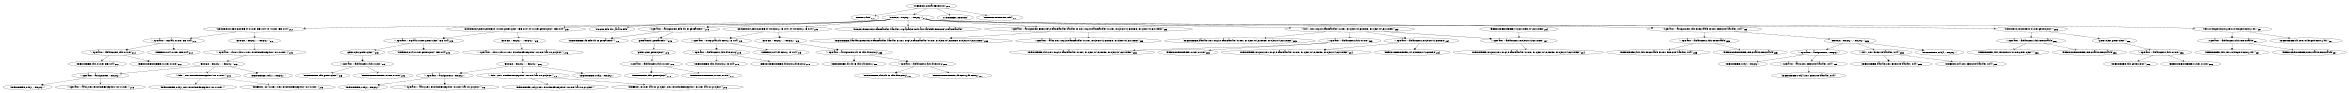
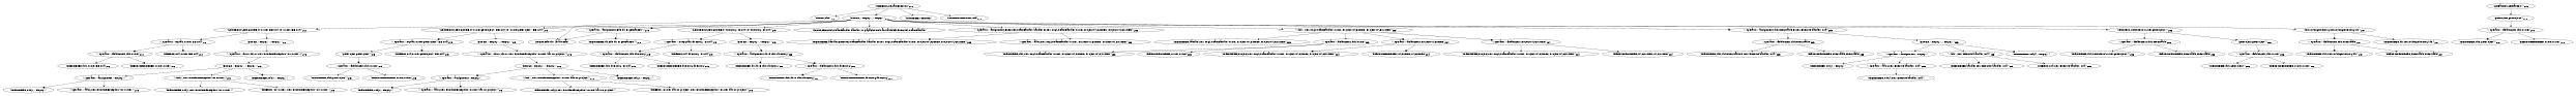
  digraph {
    edge [arrowhead=tee]
    n1 [label=<(METHOD,prepareExecutor)<SUB>270</SUB>>]
    n2 [label=<(PARAM,this)<SUB>270</SUB>>]
    n3 [label=<(BLOCK,&lt;empty&gt;,&lt;empty&gt;)<SUB>270</SUB>>]
    n4 [label=<(MODIFIER,VIRTUAL)>]
    n5 [label=<(METHOD_RETURN,void)<SUB>270</SUB>>]
    n6 [label=<(CONTROL_STRUCTURE,if (owner == null),if (owner == null))<SUB>272</SUB>>]
    n7 [label=<(CONTROL_STRUCTURE,if (owner.getProject() == null),if (owner.getProject() == null))<SUB>275</SUB>>]
    n8 [label=<(LOCAL,File dir: java.io.File)>]
    n9 [label=<(&lt;operator&gt;.assignment,File dir = getBaseDir())<SUB>278</SUB>>]
    n10 [label=<(CONTROL_STRUCTURE,if (directory != null),if (directory != null))<SUB>279</SUB>>]
    n11 [label=<(LOCAL,ExecuteStreamHandler handler: org.apache.tools.ant.taskdefs.ExecuteStreamHandler)>]
    n12 [label=<(&lt;operator&gt;.assignment,ExecuteStreamHandler handler = new LogStreamHandler(owner, Project.MSG_INFO, Project.MSG_WARN))<SUB>283</SUB>>]
    n13 [label=<(&lt;init&gt;,new LogStreamHandler(owner, Project.MSG_INFO, Project.MSG_WARN))<SUB>283</SUB>>]
    n14 [label=<(&lt;operator&gt;.assignment,this.executable = new Execute(handler, null))<SUB>285</SUB>>]
    n15 [label=<(setAntRun,setAntRun(owner.getProject()))<SUB>286</SUB>>]
    n16 [label=<(setWorkingDirectory,setWorkingDirectory(dir))<SUB>287</SUB>>]
    n17 [label=<(&lt;operator&gt;.equals,owner == null)<SUB>272</SUB>>]
    n18 [label=<(BLOCK,&lt;empty&gt;,&lt;empty&gt;)<SUB>272</SUB>>]
    n19 [label=<(&lt;operator&gt;.equals,owner.getProject() == null)<SUB>275</SUB>>]
    n20 [label=<(BLOCK,&lt;empty&gt;,&lt;empty&gt;)<SUB>275</SUB>>]
    n21 [label=<(IDENTIFIER,dir,File dir = getBaseDir())<SUB>278</SUB>>]
    n22 [label=<(getBaseDir,getBaseDir())<SUB>275</SUB>>]
    n23 [label=<(&lt;operator&gt;.notEquals,directory != null)<SUB>279</SUB>>]
    n24 [label=<(BLOCK,&lt;empty&gt;,&lt;empty&gt;)<SUB>279</SUB>>]
    n25 [label=<(IDENTIFIER,handler,ExecuteStreamHandler handler = new LogStreamHandler(owner, Project.MSG_INFO, Project.MSG_WARN))<SUB>283</SUB>>]
    n26 [label=<(&lt;operator&gt;.alloc,new LogStreamHandler(owner, Project.MSG_INFO, Project.MSG_WARN))<SUB>283</SUB>>]
    n27 [label=<(IDENTIFIER,handler,new LogStreamHandler(owner, Project.MSG_INFO, Project.MSG_WARN))<SUB>283</SUB>>]
    n28 [label=<(&lt;operator&gt;.fieldAccess,this.owner)<SUB>283</SUB>>]
    n29 [label=<(&lt;operator&gt;.fieldAccess,Project.MSG_INFO)<SUB>284</SUB>>]
    n30 [label=<(&lt;operator&gt;.fieldAccess,Project.MSG_WARN)<SUB>284</SUB>>]
    n31 [label=<(&lt;operator&gt;.fieldAccess,this.executable)<SUB>285</SUB>>]
    n32 [label=<(BLOCK,&lt;empty&gt;,&lt;empty&gt;)<SUB>285</SUB>>]
    n33 [label=<(&lt;operator&gt;.fieldAccess,this.executable)<SUB>286</SUB>>]
    n34 [label=<(getProject,getProject())<SUB>286</SUB>>]
    n35 [label=<(&lt;operator&gt;.fieldAccess,this.executable)<SUB>287</SUB>>]
    n36 [label=<(IDENTIFIER,dir,setWorkingDirectory(dir))<SUB>287</SUB>>]
    n37 [label=<(&lt;operator&gt;.fieldAccess,this.owner)<SUB>272</SUB>>]
    n38 [label=<(LITERAL,null,owner == null)<SUB>272</SUB>>]
    n39 [label=<(&lt;operator&gt;.throw,throw new RuntimeException(&quot;no owner&quot;);)<SUB>273</SUB>>]
    n40 [label=<(IDENTIFIER,this,owner == null)<SUB>272</SUB>>]
    n41 [label=<(FIELD_IDENTIFIER,owner,owner)<SUB>272</SUB>>]
    n42 [label=<(BLOCK,&lt;empty&gt;,&lt;empty&gt;)<SUB>273</SUB>>]
    n43 [label=<(&lt;operator&gt;.assignment,&lt;empty&gt;)>]
    n44 [label=<(&lt;init&gt;,new RuntimeException(&quot;no owner&quot;))<SUB>273</SUB>>]
    n45 [label=<(IDENTIFIER,$obj1,&lt;empty&gt;)>]
    n46 [label=<(IDENTIFIER,$obj1,&lt;empty&gt;)>]
    n47 [label=<(&lt;operator&gt;.alloc,new RuntimeException(&quot;no owner&quot;))<SUB>273</SUB>>]
    n48 [label=<(IDENTIFIER,$obj1,new RuntimeException(&quot;no owner&quot;))>]
    n49 [label=<(LITERAL,&quot;no owner&quot;,new RuntimeException(&quot;no owner&quot;))<SUB>273</SUB>>]
    n50 [label=<(getProject,getProject())<SUB>275</SUB>>]
    n51 [label=<(LITERAL,null,owner.getProject() == null)<SUB>275</SUB>>]
    n52 [label=<(&lt;operator&gt;.throw,throw new RuntimeException(&quot;Owner has no project&quot;);)<SUB>276</SUB>>]
    n53 [label=<(&lt;operator&gt;.fieldAccess,this.owner)<SUB>275</SUB>>]
    n54 [label=<(IDENTIFIER,this,getProject())<SUB>275</SUB>>]
    n55 [label=<(FIELD_IDENTIFIER,owner,owner)<SUB>275</SUB>>]
    n56 [label=<(BLOCK,&lt;empty&gt;,&lt;empty&gt;)<SUB>276</SUB>>]
    n57 [label=<(&lt;operator&gt;.assignment,&lt;empty&gt;)>]
    n58 [label=<(&lt;init&gt;,new RuntimeException(&quot;Owner has no project&quot;))<SUB>276</SUB>>]
    n59 [label=<(IDENTIFIER,$obj2,&lt;empty&gt;)>]
    n60 [label=<(IDENTIFIER,$obj2,&lt;empty&gt;)>]
    n61 [label=<(&lt;operator&gt;.alloc,new RuntimeException(&quot;Owner has no project&quot;))<SUB>276</SUB>>]
    n62 [label=<(IDENTIFIER,$obj2,new RuntimeException(&quot;Owner has no project&quot;))>]
    n63 [label=<(LITERAL,&quot;Owner has no project&quot;,new RuntimeException(&quot;Owner has no project&quot;))<SUB>276</SUB>>]
    n64 [label=<(getProject,getProject())<SUB>278</SUB>>]
    n65 [label=<(&lt;operator&gt;.fieldAccess,this.owner)<SUB>278</SUB>>]
    n66 [label=<(IDENTIFIER,this,getProject())<SUB>278</SUB>>]
    n67 [label=<(FIELD_IDENTIFIER,owner,owner)<SUB>278</SUB>>]
    n68 [label=<(&lt;operator&gt;.fieldAccess,this.directory)<SUB>279</SUB>>]
    n69 [label=<(LITERAL,null,directory != null)<SUB>279</SUB>>]
    n70 [label=<(&lt;operator&gt;.assignment,dir = this.directory)<SUB>283</SUB>>]
    n71 [label=<(IDENTIFIER,this,directory != null)<SUB>279</SUB>>]
    n72 [label=<(FIELD_IDENTIFIER,directory,directory)<SUB>279</SUB>>]
    n73 [label=<(IDENTIFIER,dir,dir = this.directory)<SUB>280</SUB>>]
    n74 [label=<(&lt;operator&gt;.fieldAccess,this.directory)<SUB>280</SUB>>]
    n75 [label=<(IDENTIFIER,this,dir = this.directory)<SUB>280</SUB>>]
    n76 [label=<(FIELD_IDENTIFIER,directory,directory)<SUB>280</SUB>>]
    n77 [label=<(IDENTIFIER,this,new LogStreamHandler(owner, Project.MSG_INFO, Project.MSG_WARN))<SUB>283</SUB>>]
    n78 [label=<(FIELD_IDENTIFIER,owner,owner)<SUB>283</SUB>>]
    n79 [label=<(IDENTIFIER,Project,new LogStreamHandler(owner, Project.MSG_INFO, Project.MSG_WARN))<SUB>284</SUB>>]
    n80 [label=<(FIELD_IDENTIFIER,MSG_INFO,MSG_INFO)<SUB>284</SUB>>]
    n81 [label=<(IDENTIFIER,Project,new LogStreamHandler(owner, Project.MSG_INFO, Project.MSG_WARN))<SUB>284</SUB>>]
    n82 [label=<(FIELD_IDENTIFIER,MSG_WARN,MSG_WARN)<SUB>284</SUB>>]
    n83 [label=<(IDENTIFIER,this,this.executable = new Execute(handler, null))<SUB>285</SUB>>]
    n84 [label=<(FIELD_IDENTIFIER,executable,executable)<SUB>285</SUB>>]
    n85 [label=<(&lt;operator&gt;.assignment,&lt;empty&gt;)>]
    n86 [label=<(&lt;init&gt;,new Execute(handler, null))<SUB>285</SUB>>]
    n87 [label=<(IDENTIFIER,$obj4,&lt;empty&gt;)>]
    n88 [label=<(IDENTIFIER,$obj4,&lt;empty&gt;)>]
    n89 [label=<(&lt;operator&gt;.alloc,new Execute(handler, null))<SUB>285</SUB>>]
    n90 [label=<(IDENTIFIER,handler,new Execute(handler, null))<SUB>285</SUB>>]
    n91 [label=<(LITERAL,null,new Execute(handler, null))<SUB>285</SUB>>]
    n92 [label=<(IDENTIFIER,$obj4,new Execute(handler, null))>]
    n93 [label=<(IDENTIFIER,this,setAntRun(owner.getProject()))<SUB>286</SUB>>]
    n94 [label=<(FIELD_IDENTIFIER,executable,executable)<SUB>286</SUB>>]
    n95 [label=<(&lt;operator&gt;.fieldAccess,this.owner)<SUB>286</SUB>>]
    n96 [label=<(IDENTIFIER,this,getProject())<SUB>286</SUB>>]
    n97 [label=<(FIELD_IDENTIFIER,owner,owner)<SUB>286</SUB>>]
    n98 [label=<(IDENTIFIER,this,setWorkingDirectory(dir))<SUB>287</SUB>>]
    n99 [label=<(FIELD_IDENTIFIER,executable,executable)<SUB>287</SUB>>]
    n1 -> n2
    n1 -> n3 [arrowhead=vee]
    n1 -> n4
    n1 -> n5
    n3 -> n6 [arrowhead=vee]
    n3 -> n7
    n3 -> n8
    n3 -> n9 [arrowhead=box]
    n3 -> n10
    n3 -> n11 [arrowhead=vee]
    n3 -> n12
    n3 -> n13 [arrowhead=vee]
    n3 -> n14 [arrowhead=box]
    n3 -> n15 [arrowhead=vee]
    n3 -> n16
    n6 -> n17 [arrowhead=vee]
    n6 -> n18 [arrowhead=vee]
    n7 -> n19 [arrowhead=box]
    n7 -> n20
    n9 -> n21 [arrowhead=box]
-   n9 -> n22 [arrowhead=box]
+   n9 -> n8 [arrowhead=box]
    n10 -> n23 [arrowhead=box]
    n10 -> n24 [arrowhead=box]
    n12 -> n25 [arrowhead=box]
    n12 -> n26
    n13 -> n27
    n13 -> n28
    n13 -> n29 [arrowhead=box]
    n13 -> n30 [arrowhead=box]
    n14 -> n31 [arrowhead=vee]
    n14 -> n32
    n15 -> n33 [arrowhead=vee]
    n15 -> n34 [arrowhead=vee]
    n16 -> n35 [arrowhead=box]
    n16 -> n36 [arrowhead=vee]
    n17 -> n37 [arrowhead=box]
    n17 -> n38 [arrowhead=box]
    n18 -> n39
    n19 -> n50
    n19 -> n51 [arrowhead=box]
    n20 -> n52 [arrowhead=vee]
    n22 -> n64 [arrowhead=vee]
    n23 -> n68 [arrowhead=box]
    n23 -> n69 [arrowhead=vee]
    n24 -> n70 [arrowhead=box]
    n28 -> n77 [arrowhead=vee]
    n28 -> n78 [arrowhead=vee]
    n29 -> n79 [arrowhead=box]
    n29 -> n80 [arrowhead=box]
    n30 -> n81
-   n82 -> n30 [arrowhead=vee]
+   n30 -> n82 [arrowhead=vee]
    n31 -> n83
    n31 -> n84
    n32 -> n85 [arrowhead=vee]
    n32 -> n86
    n32 -> n87 [arrowhead=box]
    n33 -> n93
    n33 -> n94
    n34 -> n95
    n35 -> n98 [arrowhead=box]
    n35 -> n99
    n37 -> n40 [arrowhead=vee]
    n37 -> n41 [arrowhead=box]
    n39 -> n42 [arrowhead=vee]
    n42 -> n43
    n42 -> n44
    n42 -> n45 [arrowhead=box]
    n43 -> n46 [arrowhead=box]
    n43 -> n47 [arrowhead=vee]
    n44 -> n48 [arrowhead=vee]
    n44 -> n49
    n50 -> n53 [arrowhead=box]
    n52 -> n56 [arrowhead=vee]
    n53 -> n54
    n53 -> n55
    n56 -> n57 [arrowhead=box]
    n56 -> n58
    n56 -> n59 [arrowhead=box]
    n57 -> n60 [arrowhead=box]
    n57 -> n61 [arrowhead=box]
    n58 -> n62
    n58 -> n63 [arrowhead=vee]
    n64 -> n65 [arrowhead=vee]
    n65 -> n66 [arrowhead=box]
    n65 -> n67
    n68 -> n71
    n68 -> n72 [arrowhead=vee]
    n70 -> n73 [arrowhead=box]
    n70 -> n74 [arrowhead=box]
    n74 -> n75 [arrowhead=box]
    n74 -> n76 [arrowhead=vee]
    n85 -> n88
    n85 -> n89 [arrowhead=vee]
    n86 -> n90 [arrowhead=box]
    n86 -> n91 [arrowhead=vee]
    n89 -> n92 [arrowhead=vee]
    n95 -> n96 [arrowhead=vee]
    n95 -> n97
  }
